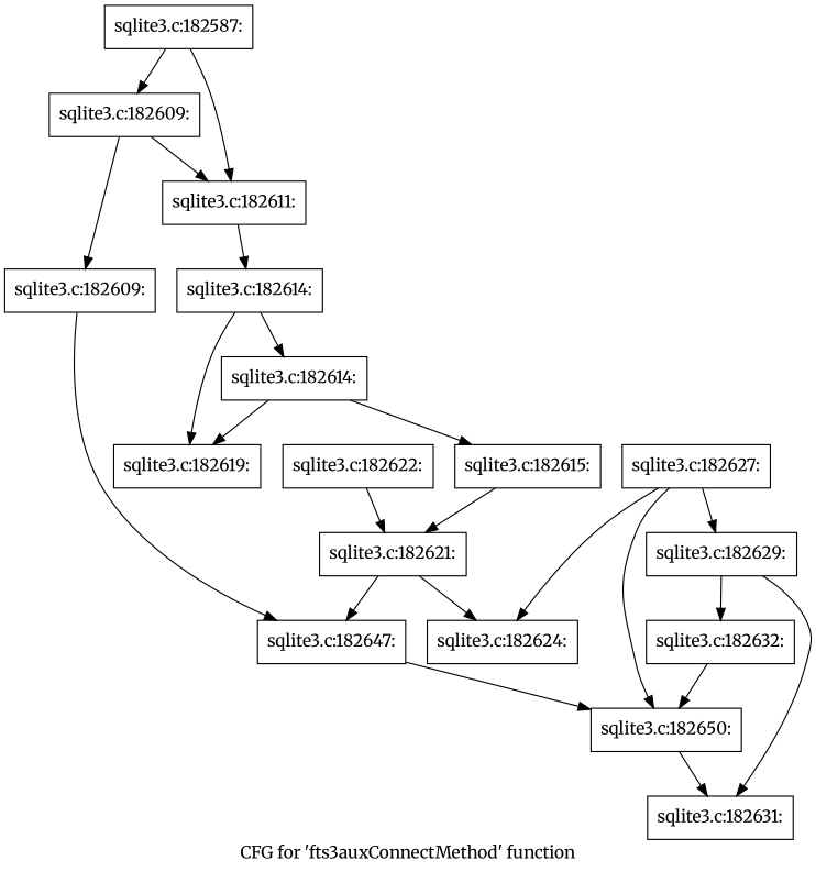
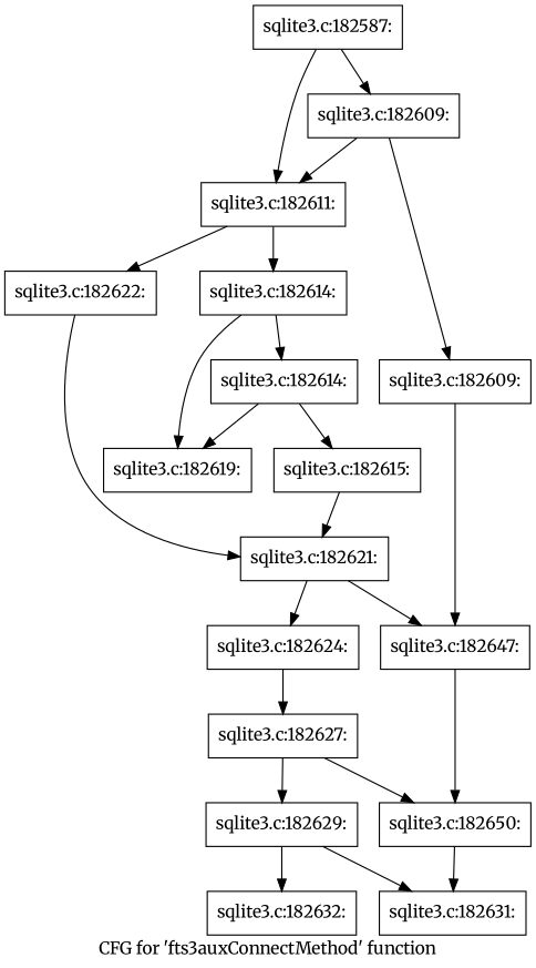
  digraph {
    fontname=Merriweather
    label="CFG for 'fts3auxConnectMethod' function"
    node [fontname=Merriweather shape=record]
    edge [fontname=Merriweather]
    n1 [label="{sqlite3.c:182587:}"]
    n2 [label="{sqlite3.c:182609:}"]
    n3 [label="{sqlite3.c:182611:}"]
    n4 [label="{sqlite3.c:182609:}"]
    n5 [label="{sqlite3.c:182614:}"]
    n6 [label="{sqlite3.c:182622:}"]
    n7 [label="{sqlite3.c:182647:}"]
    n8 [label="{sqlite3.c:182614:}"]
    n9 [label="{sqlite3.c:182619:}"]
    n10 [label="{sqlite3.c:182621:}"]
    n11 [label="{sqlite3.c:182650:}"]
    n12 [label="{sqlite3.c:182631:}"]
    n13 [label="{sqlite3.c:182615:}"]
    n14 [label="{sqlite3.c:182624:}"]
    n15 [label="{sqlite3.c:182627:}"]
    n16 [label="{sqlite3.c:182629:}"]
    n17 [label="{sqlite3.c:182632:}"]
    n1 -> n2
    n1 -> n3
    n2 -> n3
    n2 -> n4
    n3 -> n5
+   n3 -> n6
    n4 -> n7
    n5 -> n8
    n5 -> n9
    n6 -> n10
    n7 -> n11
    n8 -> n9
    n8 -> n13
    n10 -> n7
    n10 -> n14
    n11 -> n12
    n13 -> n10
-   n15 -> n14
+   n14 -> n15
    n15 -> n11
    n15 -> n16
    n16 -> n12
    n16 -> n17
-   n17 -> n11
  }
